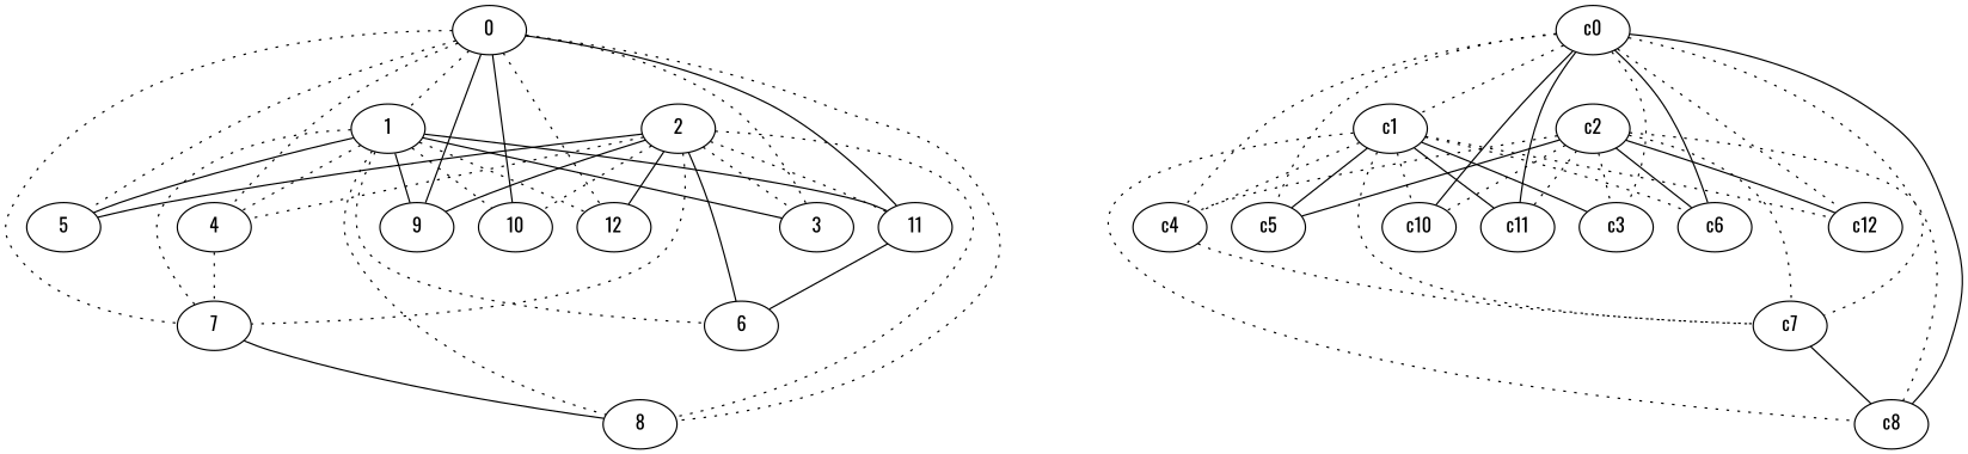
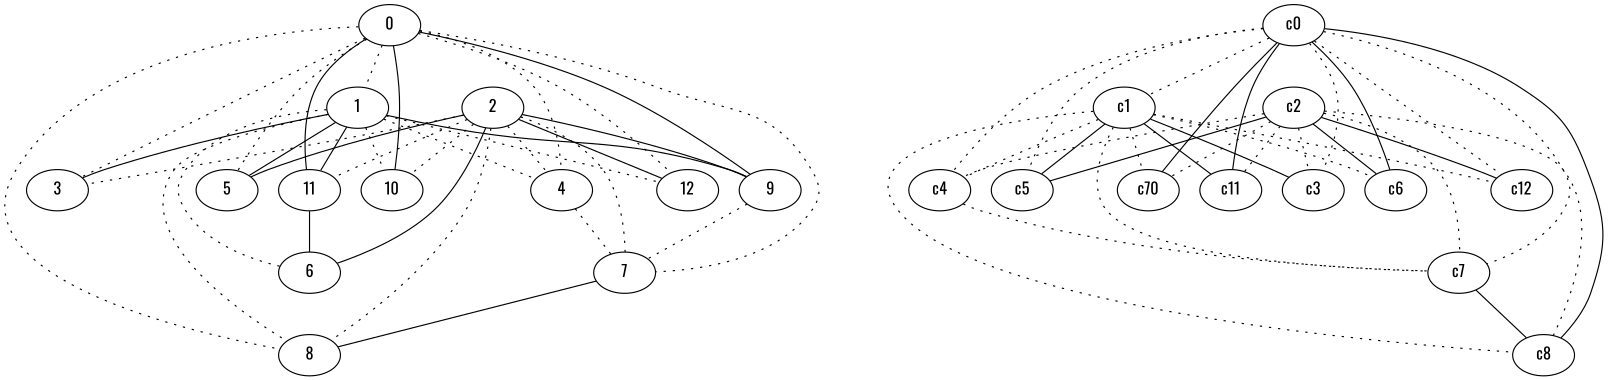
  graph {
    fontname=Oswald
    node [fontname=Oswald]
    edge [fontname=Oswald style=dotted]
    n1 [label=0]
    n2 [label=1]
    n3 [label=3]
    n4 [label=4]
    n5 [label=5]
    n6 [label=7]
    n7 [label=8]
    n8 [label=9]
    n9 [label=10]
    n10 [label=11]
    n11 [label=12]
    n12 [label=6]
    n13 [label=2]
    c0
    c1
    c3
    c4
    c5
    c6
    c7
    c8
-   c10
+   c10 [label=c70]
    c11
    c12
    c2
    n1 -- n2
    n1 -- n3
    n1 -- n4
    n1 -- n5
    n1 -- n6
    n1 -- n7
    n1 -- n8 [style=""]
    n1 -- n9 [style=""]
    n1 -- n10 [style=""]
    n1 -- n11
    n2 -- n3 [style=""]
    n2 -- n4
    n2 -- n5 [style=""]
-   n2 -- n6
+   n8 -- n6
    n2 -- n7
    n2 -- n8 [style=""]
    n2 -- n9
    n2 -- n10 [style=""]
    n2 -- n11
    n2 -- n12
    n4 -- n6
    n6 -- n7 [style=""]
    n10 -- n12 [style=""]
    n13 -- n3
    n13 -- n4
    n13 -- n5 [style=""]
    n13 -- n6
    n13 -- n7
    n13 -- n8 [style=""]
    n13 -- n9
    n13 -- n10
    n13 -- n11 [style=""]
    n13 -- n12 [style=""]
    c0 -- c1
    c0 -- c3
    c0 -- c4
    c0 -- c5
    c0 -- c6 [style=""]
    c0 -- c7
    c0 -- c8 [style=solid]
    c0 -- c10 [style=""]
    c0 -- c11 [style=""]
    c0 -- c12
    c1 -- c3 [style=""]
    c1 -- c4
    c1 -- c5 [style=""]
    c1 -- c6
    c1 -- c7
    c1 -- c8
    c1 -- c10
    c1 -- c11 [style=""]
    c1 -- c12
    c4 -- c7
    c7 -- c8 [style=""]
    c2 -- c3
    c2 -- c4
    c2 -- c5 [style=""]
    c2 -- c6 [style=""]
    c2 -- c7
    c2 -- c8
    c2 -- c10
    c2 -- c11
    c2 -- c12 [style=""]
  }
